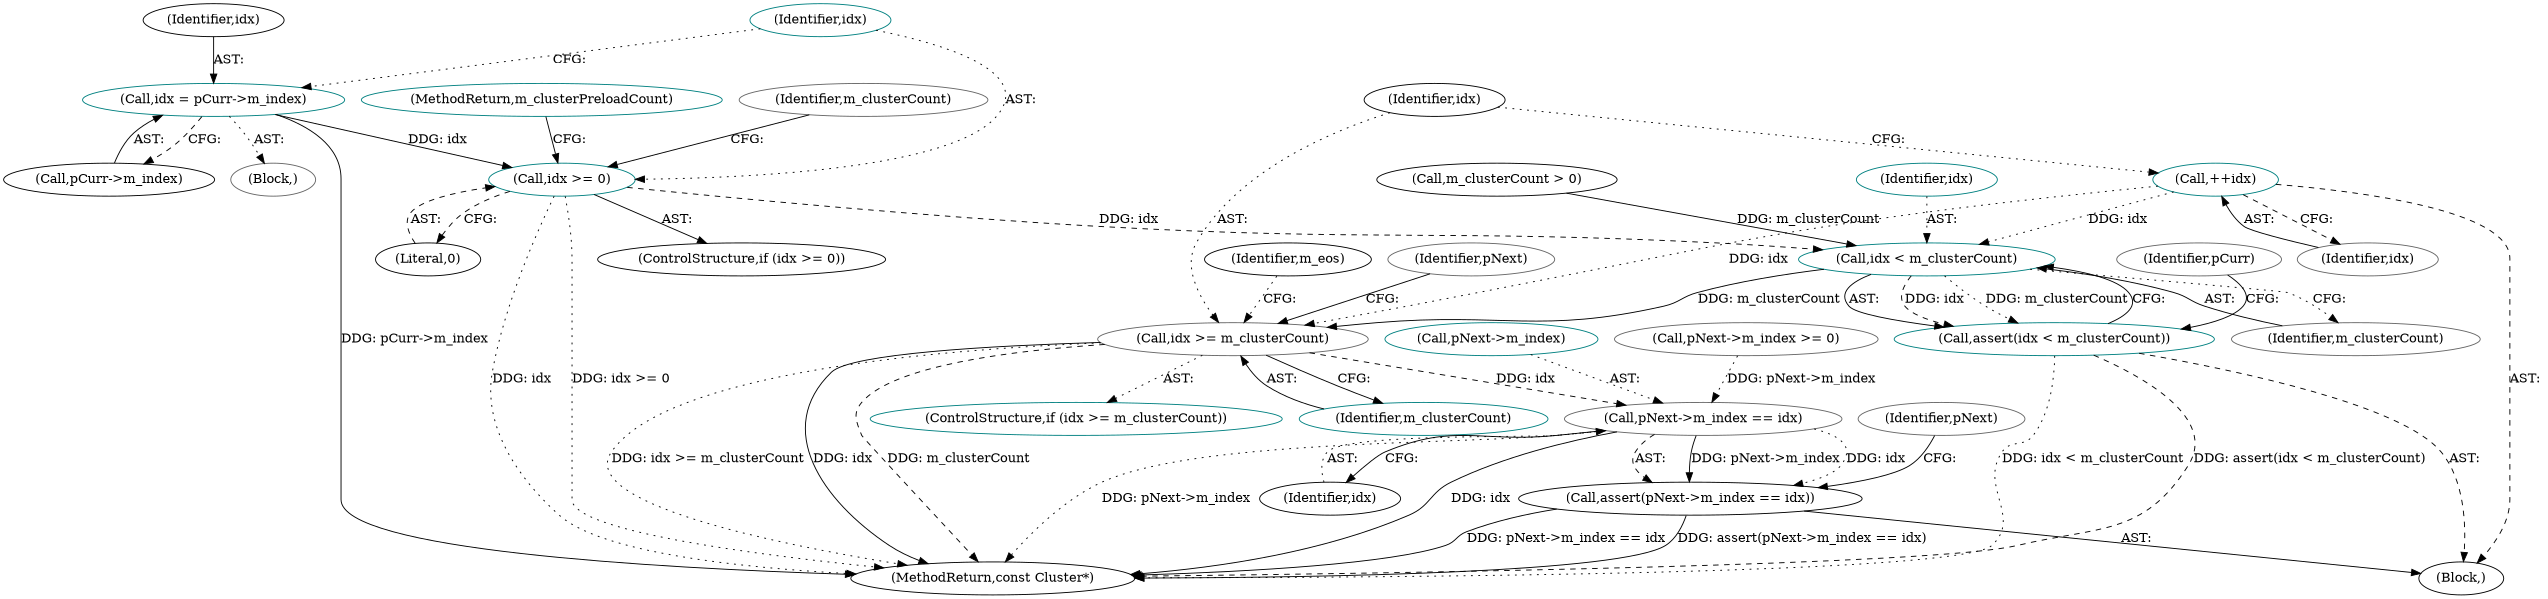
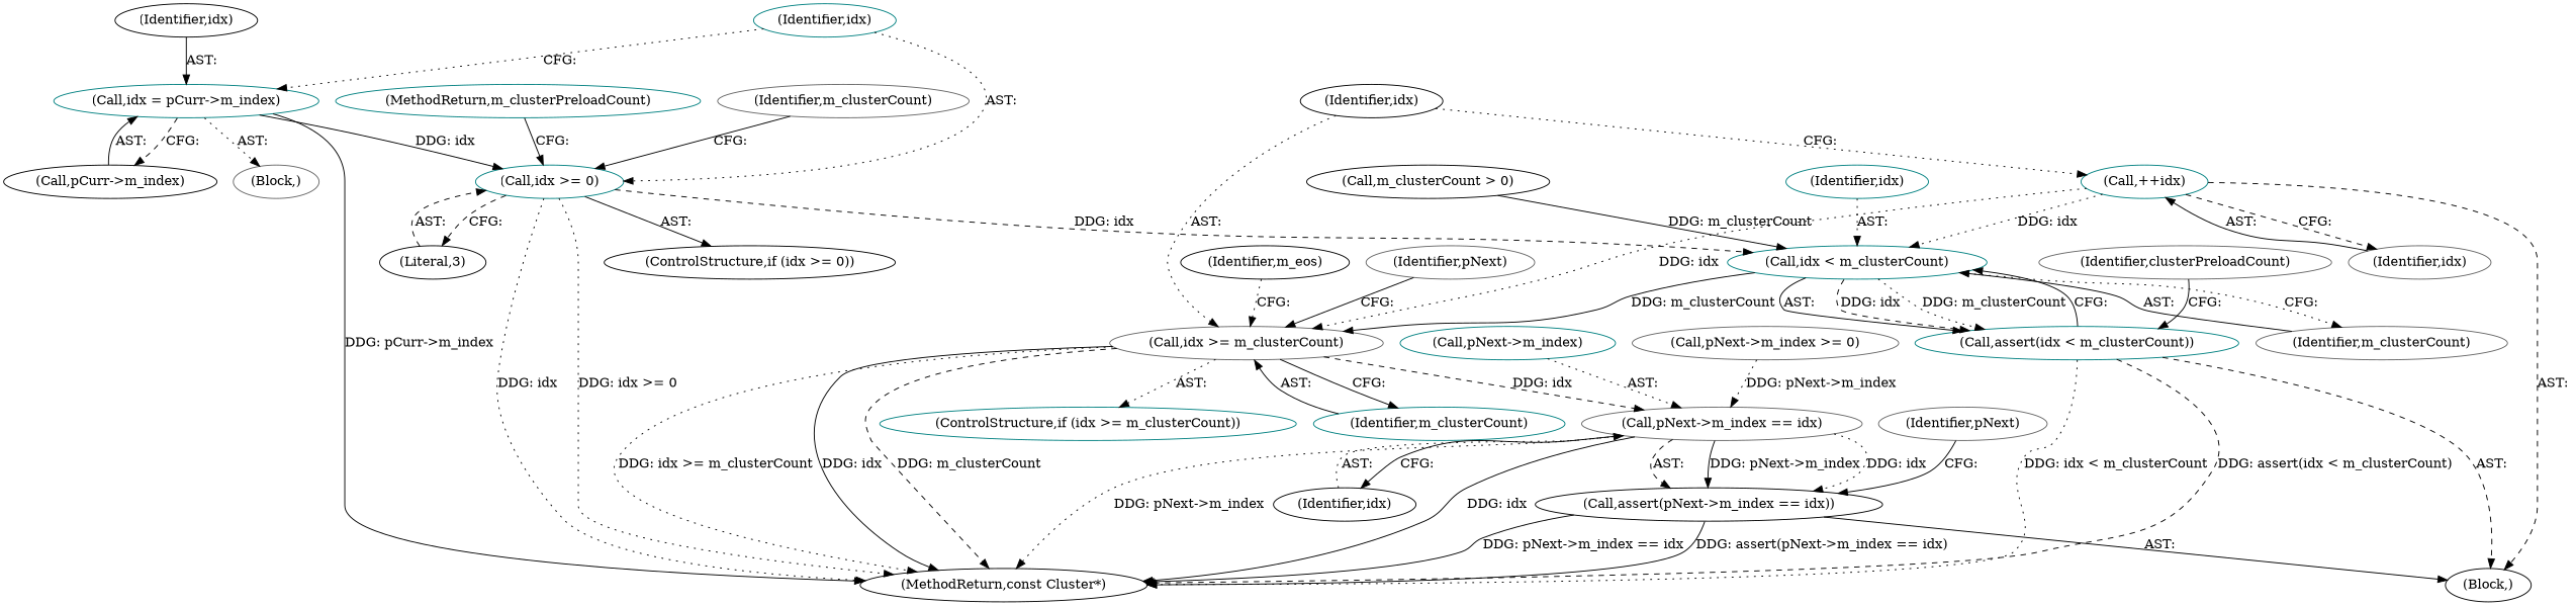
  digraph {
    node [color=teal]
    edge [style=solid]
    n1 [label="(Call,idx = pCurr->m_index)"]
    n2 [label="(Call,idx >= 0)"]
    n3 [color=black label="(Call,pCurr->m_index)"]
    n4 [color=black label="(MethodReturn,const Cluster*)"]
    n5 [color=gray40 label="(Block,)"]
    n6 [label="(Call,idx < m_clusterCount)"]
-   n7 [color=black label="(Literal,0)"]
+   n7 [color=black label="(Literal,3)"]
    n8 [color=black label="(ControlStructure,if (idx >= 0))"]
    n9 [label="(Call,assert(idx < m_clusterCount))"]
    n10 [color=gray40 label="(Call,idx >= m_clusterCount)"]
    n11 [color=gray40 label="(Identifier,m_clusterCount)"]
    n12 [color=black label="(Block,)"]
    n13 [label="(Call,++idx)"]
    n14 [color=gray40 label="(Identifier,idx)"]
    n15 [color=gray40 label="(Call,pNext->m_index == idx)"]
    n16 [label="(ControlStructure,if (idx >= m_clusterCount))"]
    n17 [label="(Identifier,m_clusterCount)"]
    n18 [color=black label="(Call,assert(pNext->m_index == idx))"]
    n19 [color=black label="(Identifier,idx)"]
    n20 [color=gray40 label="(Identifier,pNext)"]
    n21 [color=black label="(Identifier,idx)"]
    n22 [color=gray40 label="(Call,pNext->m_index >= 0)"]
    n23 [color=black label="(Identifier,m_eos)"]
    n24 [label="(Identifier,idx)"]
    n25 [label="(MethodReturn,m_clusterPreloadCount)"]
    n26 [color=black label="(Identifier,idx)"]
-   n27 [color=gray40 label="(Identifier,pCurr)"]
+   n27 [color=gray40 label="(Identifier,clusterPreloadCount)"]
    n28 [label="(Identifier,idx)"]
    n29 [label="(Call,pNext->m_index)"]
    n30 [color=gray40 label="(Identifier,m_clusterCount)"]
    n31 [color=black label="(Call,m_clusterCount > 0)"]
    n32 [color=gray40 label="(Identifier,pNext)"]
    n1 -> n2 [label="DDG: idx"]
    n1 -> n3 [label="CFG: " style=dashed]
    n1 -> n4 [label="DDG: pCurr->m_index"]
    n1 -> n5 [label="AST: " style=dotted]
    n2 -> n4 [label="DDG: idx >= 0" style=dotted]
    n2 -> n4 [label="DDG: idx" style=dotted]
    n2 -> n6 [label="DDG: idx" style=dashed]
    n2 -> n7 [label="CFG: " style=dashed]
    n2 -> n8 [label="AST: "]
    n3 -> n1 [label="AST: "]
    n6 -> n9 [label="AST: "]
    n6 -> n9 [label="DDG: idx" style=dashed]
    n6 -> n9 [label="DDG: m_clusterCount" style=dotted]
    n6 -> n10 [label="DDG: m_clusterCount"]
    n6 -> n11 [label="CFG: " style=dotted]
    n7 -> n2 [label="AST: " style=dashed]
    n9 -> n4 [label="DDG: assert(idx < m_clusterCount)" style=dashed]
    n9 -> n4 [label="DDG: idx < m_clusterCount" style=dotted]
    n9 -> n6 [label="CFG: "]
    n9 -> n12 [label="AST: " style=dashed]
    n10 -> n4 [label="DDG: idx"]
    n10 -> n4 [label="DDG: m_clusterCount" style=dashed]
    n10 -> n4 [label="DDG: idx >= m_clusterCount" style=dotted]
    n10 -> n15 [label="DDG: idx" style=dashed]
    n10 -> n16 [label="AST: " style=dotted]
    n10 -> n17 [label="CFG: "]
    n11 -> n6 [label="AST: "]
    n13 -> n6 [label="DDG: idx" style=dotted]
    n13 -> n10 [label="DDG: idx" style=dotted]
    n13 -> n12 [label="AST: " style=dashed]
    n13 -> n14 [label="CFG: " style=dashed]
    n14 -> n13 [label="AST: "]
    n15 -> n4 [label="DDG: pNext->m_index" style=dotted]
    n15 -> n4 [label="DDG: idx"]
    n15 -> n18 [label="AST: " style=dashed]
    n15 -> n18 [label="DDG: pNext->m_index"]
    n15 -> n18 [label="DDG: idx" style=dotted]
    n15 -> n19 [label="CFG: "]
    n17 -> n10 [label="AST: "]
    n18 -> n4 [label="DDG: pNext->m_index == idx"]
    n18 -> n4 [label="DDG: assert(pNext->m_index == idx)"]
    n18 -> n12 [label="AST: "]
    n19 -> n15 [label="AST: " style=dotted]
    n20 -> n18 [label="CFG: "]
    n21 -> n1 [label="AST: "]
    n22 -> n15 [label="DDG: pNext->m_index" style=dotted]
    n23 -> n10 [label="CFG: " style=dotted]
    n24 -> n1 [label="CFG: " style=dotted]
    n24 -> n2 [label="AST: " style=dotted]
    n25 -> n2 [label="CFG: "]
    n26 -> n10 [label="AST: " style=dotted]
    n26 -> n13 [label="CFG: " style=dotted]
    n27 -> n9 [label="CFG: "]
    n28 -> n6 [label="AST: " style=dotted]
    n29 -> n15 [label="AST: " style=dotted]
    n30 -> n2 [label="CFG: "]
    n31 -> n6 [label="DDG: m_clusterCount"]
    n32 -> n10 [label="CFG: "]
  }
